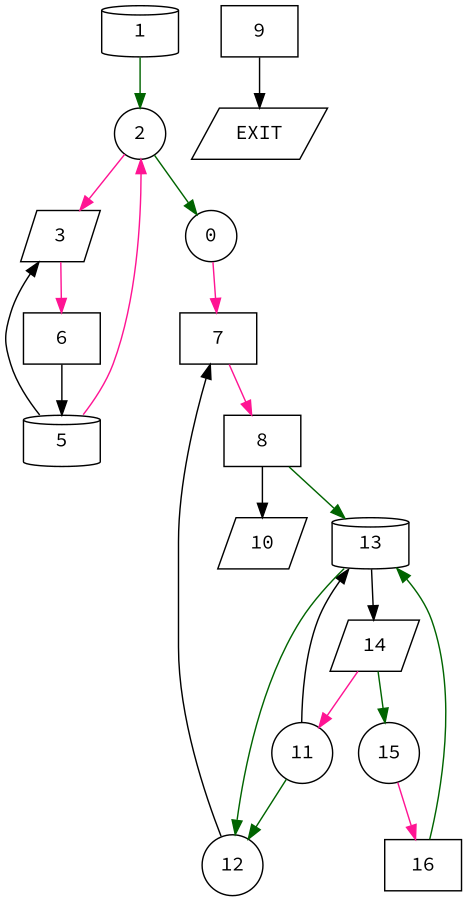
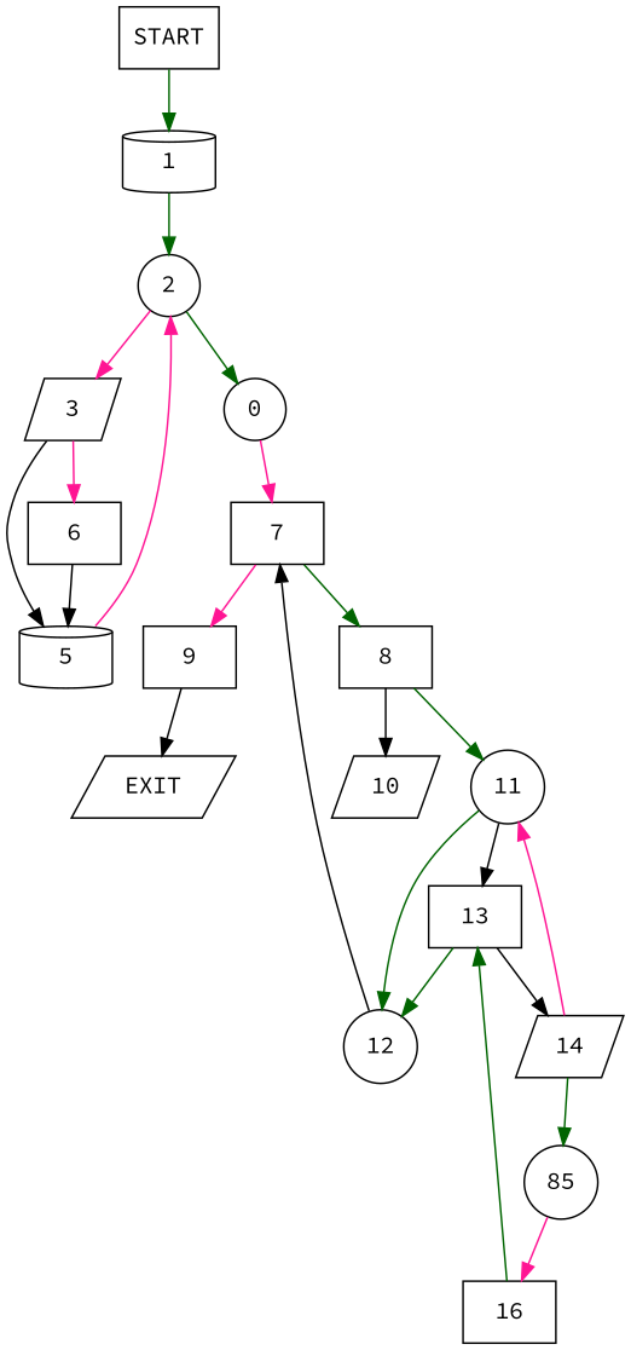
  digraph {
    fontname="Source Code Pro"
    node [fontname="Source Code Pro" shape=box]
    edge [color=darkgreen fontname="Source Code Pro"]
+   n1 [label=START]
    1 [shape=cylinder]
    2 [shape=circle]
    n4 [label=EXIT shape=parallelogram]
    3 [shape=parallelogram]
    n6 [label=0 shape=circle]
    5 [shape=cylinder]
    6
    7
    8
    9
    10 [shape=parallelogram]
    11 [shape=circle]
    12 [shape=circle]
-   13 [shape=cylinder]
+   13
    14 [shape=parallelogram]
-   15 [shape=circle]
+   15 [shape=circle label=85]
    16
+   n1 -> 1
    1 -> 2
    2 -> 3 [color=deeppink]
    2 -> n6
-   5 -> 3 [color=black]
+   3 -> 5 [color=black]
    3 -> 6 [color=deeppink]
    n6 -> 7 [color=deeppink]
    5 -> 2 [color=deeppink]
    6 -> 5 [color=black]
-   7 -> 8 [color=deeppink]
+   7 -> 8
+   7 -> 9 [color=deeppink]
    8 -> 10 [color=black]
-   8 -> 13
+   8 -> 11
    9 -> n4 [color=black]
    11 -> 12
    11 -> 13 [color=black]
    12 -> 7 [color=black]
    13 -> 12
    13 -> 14 [color=black]
    14 -> 11 [color=deeppink]
    14 -> 15
    15 -> 16 [color=deeppink]
    16 -> 13
  }
